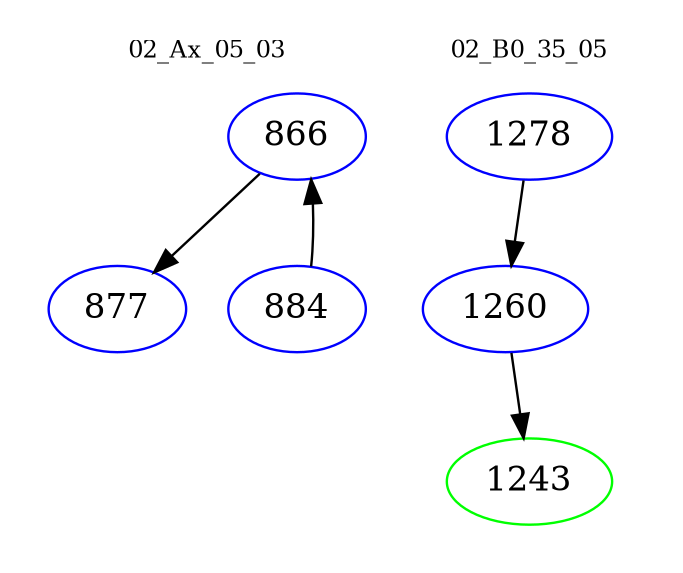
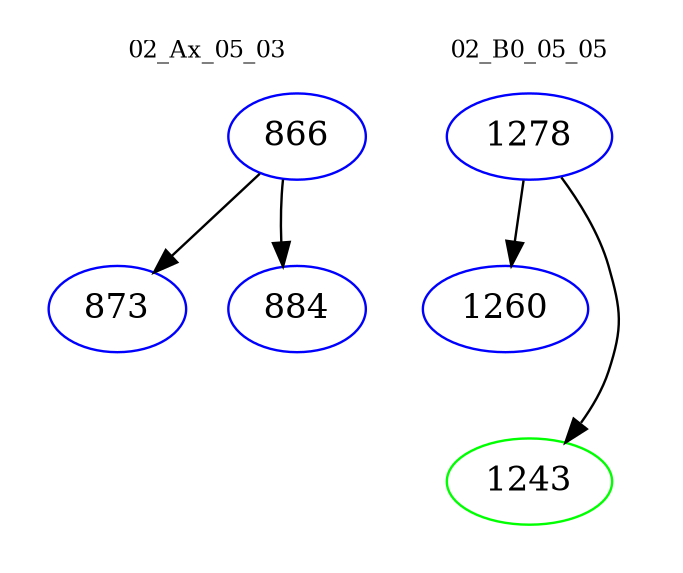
  digraph {
    node [color=blue]
    edge [color=black]
-   n1 [label=877]
+   n1 [label=873]
    n2 [label=866]
    n3 [label=884]
    n4 [label=1278]
    n5 [label=1260]
    n6 [color=green label=1243]
    subgraph cluster_1 {
      color=white
      fontsize=10
      label="02_Ax_05_03"
      n1
      n2
      n3
    }
    subgraph cluster_2 {
      color=white
      fontsize=10
-     label="02_B0_35_05"
+     label="02_B0_05_05"
      n4
      n5
      n6
    }
    n2 -> n1
-   n3 -> n2
+   n2 -> n3
    n4 -> n5
-   n5 -> n6
+   n4 -> n6
  }
